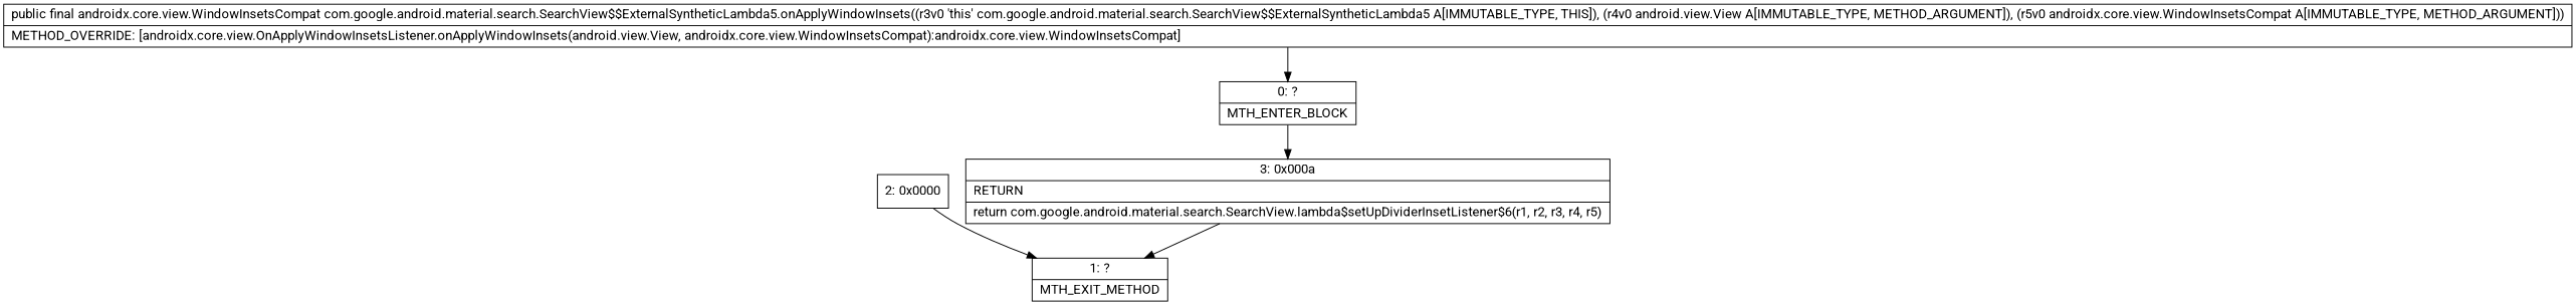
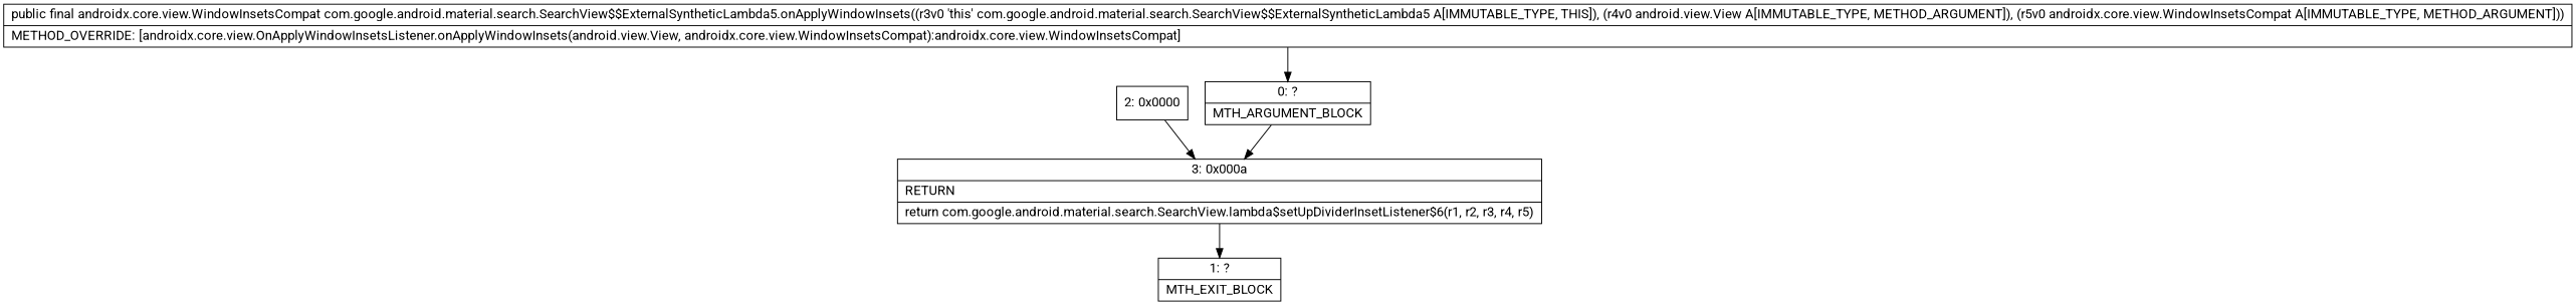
  digraph {
    fontname=Roboto
    node [fontname=Roboto shape=record]
    edge [fontname=Roboto]
-   n1 [label="{0\:\ ?|MTH_ENTER_BLOCK\l}"]
+   n1 [label="{0\:\ ?|MTH_ARGUMENT_BLOCK\l}"]
    n2 [label="{3\:\ 0x000a|RETURN\l|return com.google.android.material.search.SearchView.lambda$setUpDividerInsetListener$6(r1, r2, r3, r4, r5)\l}"]
    n3 [label="{2\:\ 0x0000}"]
-   n4 [label="{1\:\ ?|MTH_EXIT_METHOD\l}"]
+   n4 [label="{1\:\ ?|MTH_EXIT_BLOCK\l}"]
    n5 [label="{public final androidx.core.view.WindowInsetsCompat com.google.android.material.search.SearchView$$ExternalSyntheticLambda5.onApplyWindowInsets((r3v0 'this' com.google.android.material.search.SearchView$$ExternalSyntheticLambda5 A[IMMUTABLE_TYPE, THIS]), (r4v0 android.view.View A[IMMUTABLE_TYPE, METHOD_ARGUMENT]), (r5v0 androidx.core.view.WindowInsetsCompat A[IMMUTABLE_TYPE, METHOD_ARGUMENT]))  | METHOD_OVERRIDE: [androidx.core.view.OnApplyWindowInsetsListener.onApplyWindowInsets(android.view.View, androidx.core.view.WindowInsetsCompat):androidx.core.view.WindowInsetsCompat]\l}"]
    n1 -> n2
    n2 -> n4
-   n3 -> n4
+   n3 -> n2
    n5 -> n1
  }
